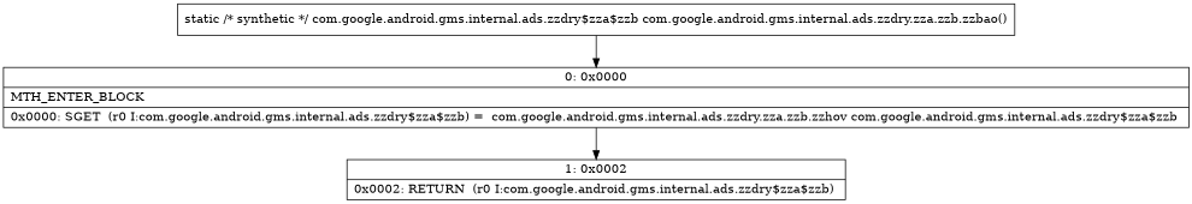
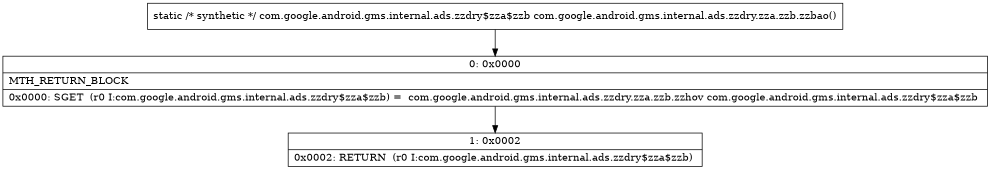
  digraph {
    node [shape=record]
-   n1 [label="{0\:\ 0x0000|MTH_ENTER_BLOCK\l|0x0000: SGET  (r0 I:com.google.android.gms.internal.ads.zzdry$zza$zzb) =  com.google.android.gms.internal.ads.zzdry.zza.zzb.zzhov com.google.android.gms.internal.ads.zzdry$zza$zzb \l}"]
+   n1 [label="{0\:\ 0x0000|MTH_RETURN_BLOCK\l|0x0000: SGET  (r0 I:com.google.android.gms.internal.ads.zzdry$zza$zzb) =  com.google.android.gms.internal.ads.zzdry.zza.zzb.zzhov com.google.android.gms.internal.ads.zzdry$zza$zzb \l}"]
    n2 [label="{1\:\ 0x0002|0x0002: RETURN  (r0 I:com.google.android.gms.internal.ads.zzdry$zza$zzb) \l}"]
    n3 [label="{static \/* synthetic *\/ com.google.android.gms.internal.ads.zzdry$zza$zzb com.google.android.gms.internal.ads.zzdry.zza.zzb.zzbao() }"]
    n1 -> n2
    n3 -> n1
  }
